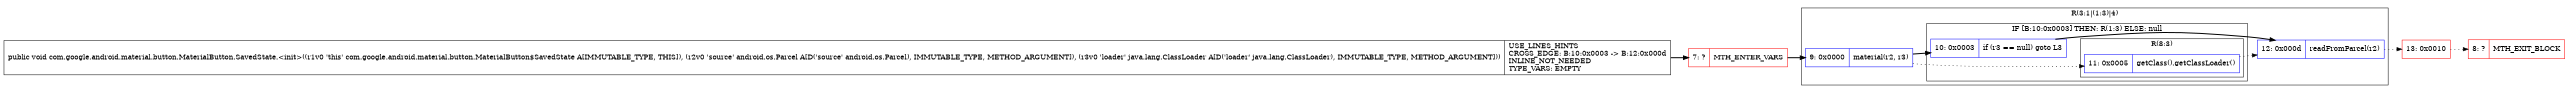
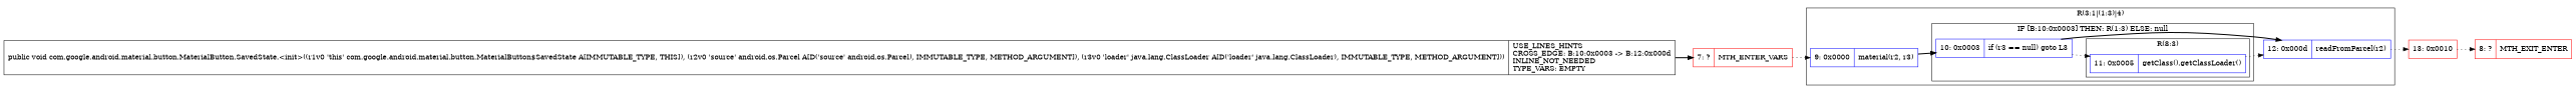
  digraph {
    rankdir=LR
    node [color=blue shape=record]
    edge [style=dotted]
    n1 [label="{11\:\ 0x0005|getClass().getClassLoader()\l}"]
    n2 [label="{10\:\ 0x0003|if (r3 == null) goto L3\l}"]
    n3 [label="{9\:\ 0x0000|material(r2, r3)\l}"]
    n4 [label="{12\:\ 0x000d|readFromParcel(r2)\l}"]
    n5 [color=red label="{13\:\ 0x0010}"]
-   n6 [color=red label="{8\:\ ?|MTH_EXIT_BLOCK\l}"]
+   n6 [color=red label="{8\:\ ?|MTH_EXIT_ENTER\l}"]
    n7 [color=red label="{7\:\ ?|MTH_ENTER_VARS\l}"]
    n8 [label="{public void com.google.android.material.button.MaterialButton.SavedState.\<init\>((r1v0 'this' com.google.android.material.button.MaterialButton$SavedState A[IMMUTABLE_TYPE, THIS]), (r2v0 'source' android.os.Parcel A[D('source' android.os.Parcel), IMMUTABLE_TYPE, METHOD_ARGUMENT]), (r3v0 'loader' java.lang.ClassLoader A[D('loader' java.lang.ClassLoader), IMMUTABLE_TYPE, METHOD_ARGUMENT]))  | USE_LINES_HINTS\lCROSS_EDGE: B:10:0x0003 \-\> B:12:0x000d\lINLINE_NOT_NEEDED\lTYPE_VARS: EMPTY\l}" color=""]
    subgraph cluster_1 {
      label="R(3:1|(1:3)|4)"
      n3
      n4
      subgraph cluster_2 {
        label="IF [B:10:0x0003] THEN: R(1:3) ELSE: null"
        n2
        subgraph cluster_3 {
          label="R(8:3)"
          n1
        }
      }
    }
    n1 -> n4
-   n3 -> n1
+   n2 -> n1
    n2 -> n4 [style=bold]
    n3 -> n2 [style=bold]
    n4 -> n5
    n5 -> n6
-   n7 -> n3 [style=bold]
+   n7 -> n3
    n8 -> n7 [style=bold]
  }
